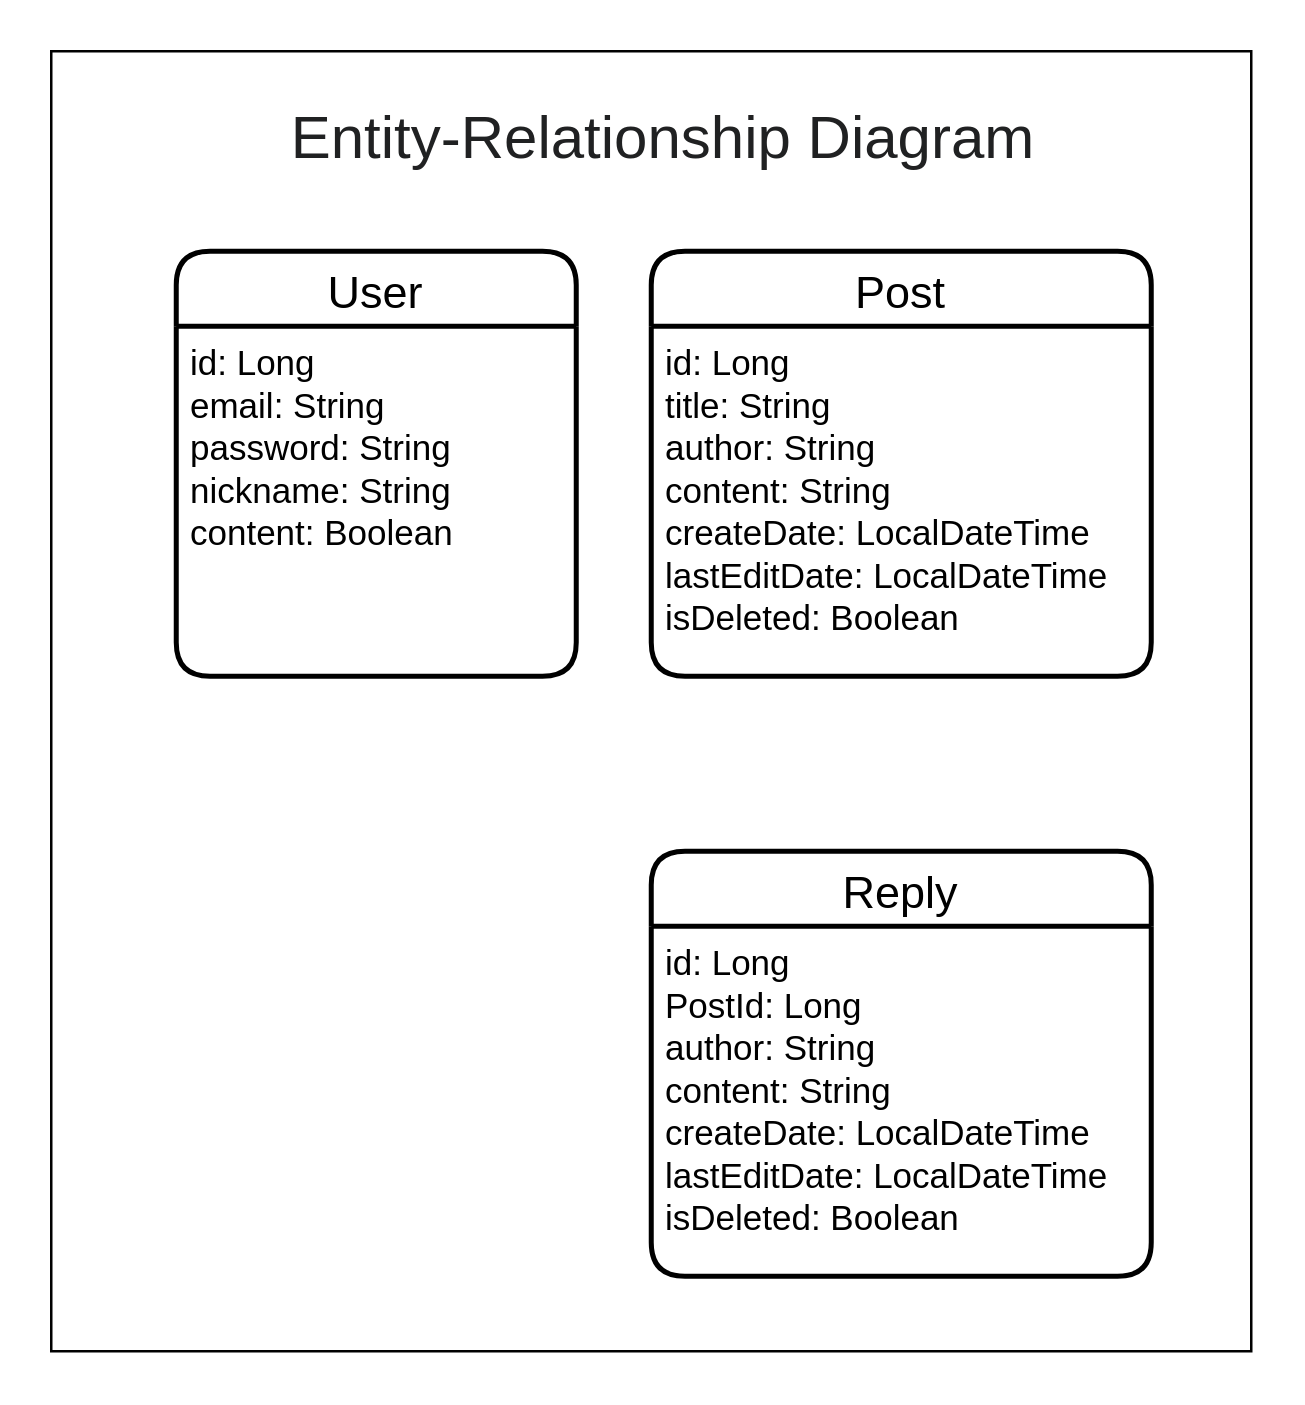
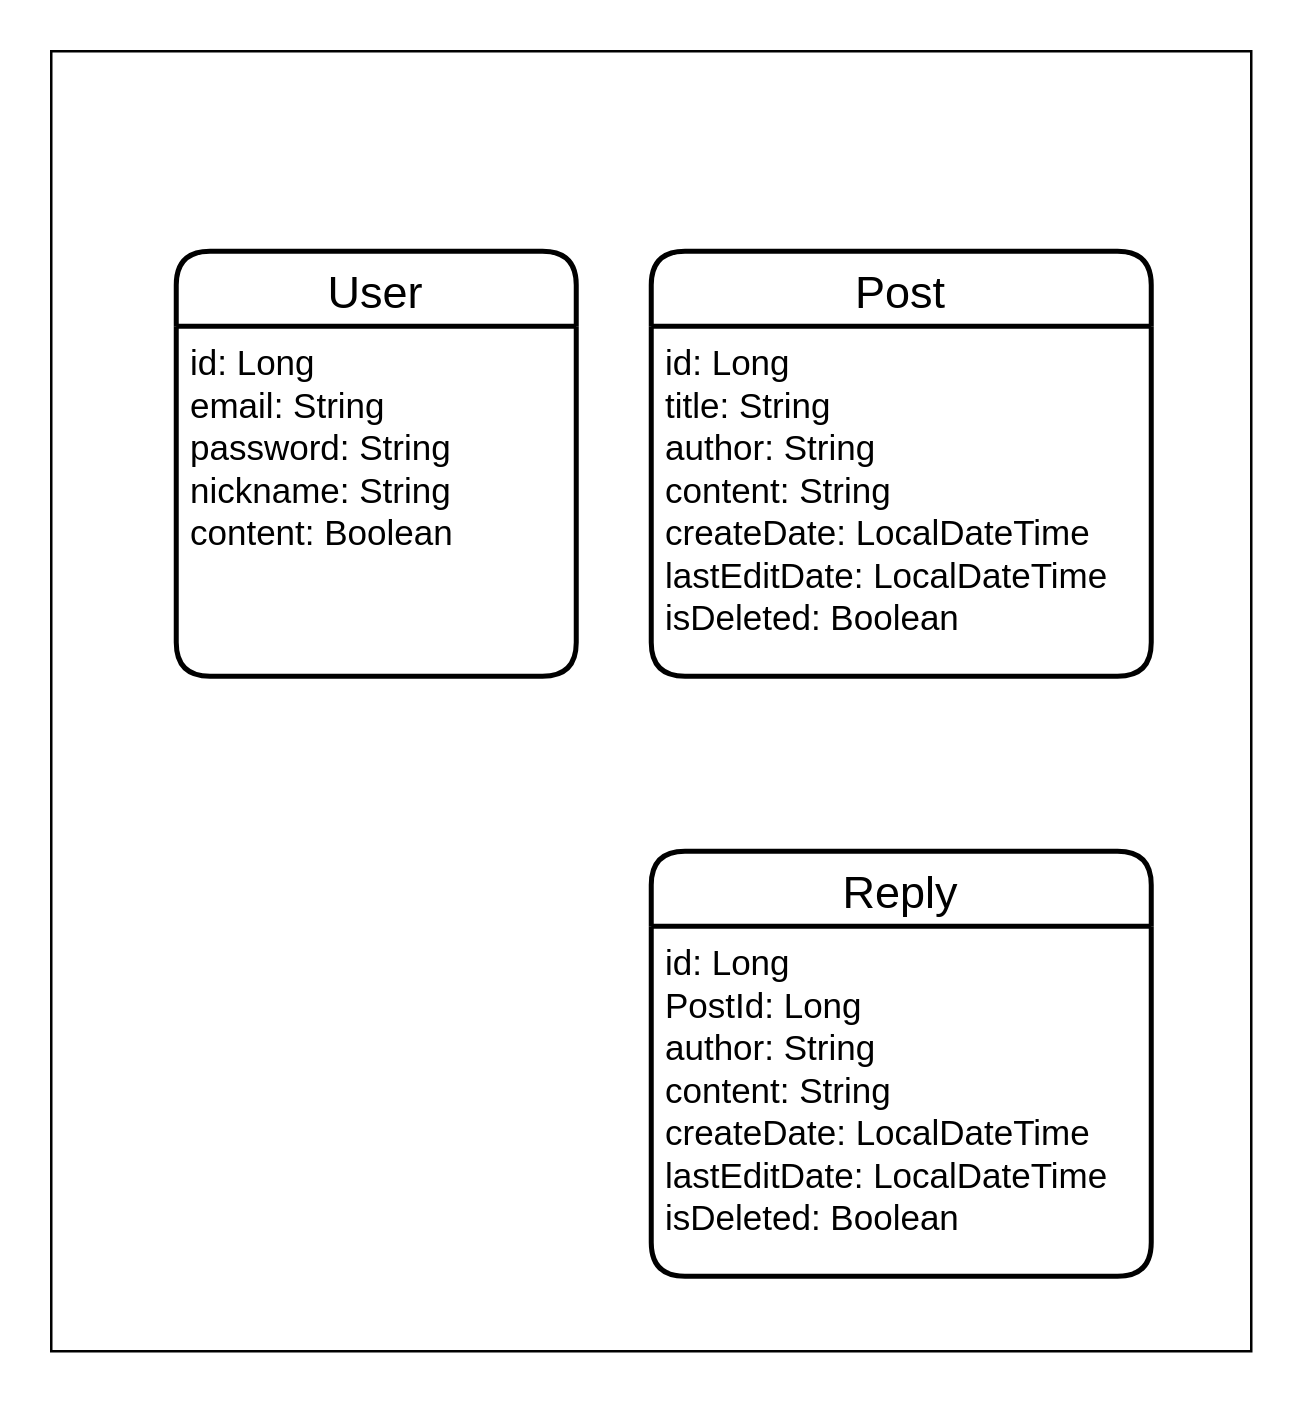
  <mxCell id="0" />
  <mxCell id="1" parent="0" />
  <mxCell id="2" value="" style="rounded=0;whiteSpace=wrap;html=1;labelBackgroundColor=#E6E6E6;labelBorderColor=none;fontSize=24;" vertex="1" parent="1"><mxGeometry x="20" y="20" width="480" height="520" as="geometry" /></mxCell>
  <mxCell id="3" value="User" style="swimlane;childLayout=stackLayout;horizontal=1;startSize=30;horizontalStack=0;rounded=1;fontSize=18;fontStyle=0;strokeWidth=2;resizeParent=0;resizeLast=1;shadow=0;dashed=0;align=center;" parent="1" vertex="1"><mxGeometry x="70" y="100" width="160" height="170" as="geometry" /></mxCell>
  <mxCell id="4" value="id: Long&#10;email: String&#10;password: String&#10;nickname: String&#10;content: Boolean&#10;" style="align=left;strokeColor=none;fillColor=none;spacingLeft=4;fontSize=14;verticalAlign=top;resizable=0;rotatable=0;part=1;" parent="3" vertex="1"><mxGeometry y="30" width="160" height="140" as="geometry" /></mxCell>
  <mxCell id="5" value="Post" style="swimlane;childLayout=stackLayout;horizontal=1;startSize=30;horizontalStack=0;rounded=1;fontSize=18;fontStyle=0;strokeWidth=2;resizeParent=0;resizeLast=1;shadow=0;dashed=0;align=center;" parent="1" vertex="1"><mxGeometry x="260" y="100" width="200" height="170" as="geometry" /></mxCell>
  <mxCell id="6" value="id: Long&#10;title: String&#10;author: String&#10;content: String&#10;createDate: LocalDateTime&#10;lastEditDate: LocalDateTime&#10;isDeleted: Boolean" style="align=left;strokeColor=none;fillColor=none;spacingLeft=4;fontSize=14;verticalAlign=top;resizable=0;rotatable=0;part=1;" parent="5" vertex="1"><mxGeometry y="30" width="200" height="140" as="geometry" /></mxCell>
  <mxCell id="7" value="Reply" style="swimlane;childLayout=stackLayout;horizontal=1;startSize=30;horizontalStack=0;rounded=1;fontSize=18;fontStyle=0;strokeWidth=2;resizeParent=0;resizeLast=1;shadow=0;dashed=0;align=center;labelBackgroundColor=default;labelBorderColor=none;" vertex="1" parent="1"><mxGeometry x="260" y="340" width="200" height="170" as="geometry" /></mxCell>
  <mxCell id="8" value="id: Long&#10;PostId: Long&#10;author: String&#10;content: String&#10;createDate: LocalDateTime&#10;lastEditDate: LocalDateTime&#10;isDeleted: Boolean" style="align=left;strokeColor=none;fillColor=none;spacingLeft=4;fontSize=14;verticalAlign=top;resizable=0;rotatable=0;part=1;labelBackgroundColor=none;" vertex="1" parent="7"><mxGeometry y="30" width="200" height="140" as="geometry" /></mxCell>
- <mxCell id="9" value="&lt;span style=&quot;color: rgb(32, 33, 34); font-family: sans-serif; text-align: start; background-color: rgb(255, 255, 255);&quot;&gt;&lt;font style=&quot;font-size: 24px;&quot;&gt;Entity-Relationship Diagram&lt;/font&gt;&lt;/span&gt;" style="text;html=1;strokeColor=none;fillColor=none;align=center;verticalAlign=middle;whiteSpace=wrap;rounded=0;" vertex="1" parent="1"><mxGeometry x="70" y="40" width="390" height="30" as="geometry" /></mxCell>
